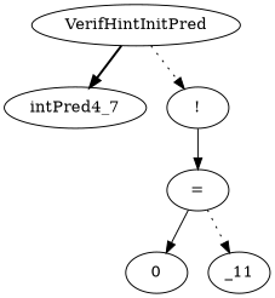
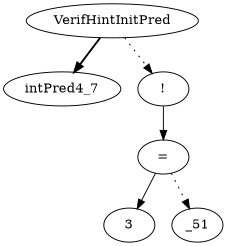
  digraph {
    edge [style=dotted]
    n1 [label=intPred4_7]
    n2 [label=VerifHintInitPred]
    n3 [label="!"]
    n4 [label="="]
-   n5 [label=0]
-   n6 [label=_11]
+   n5 [label=3]
+   n6 [label=_51]
    n2 -> n1 [style=bold]
    n2 -> n3
    n3 -> n4 [style=solid]
    n4 -> n5 [style=solid]
    n4 -> n6
  }
